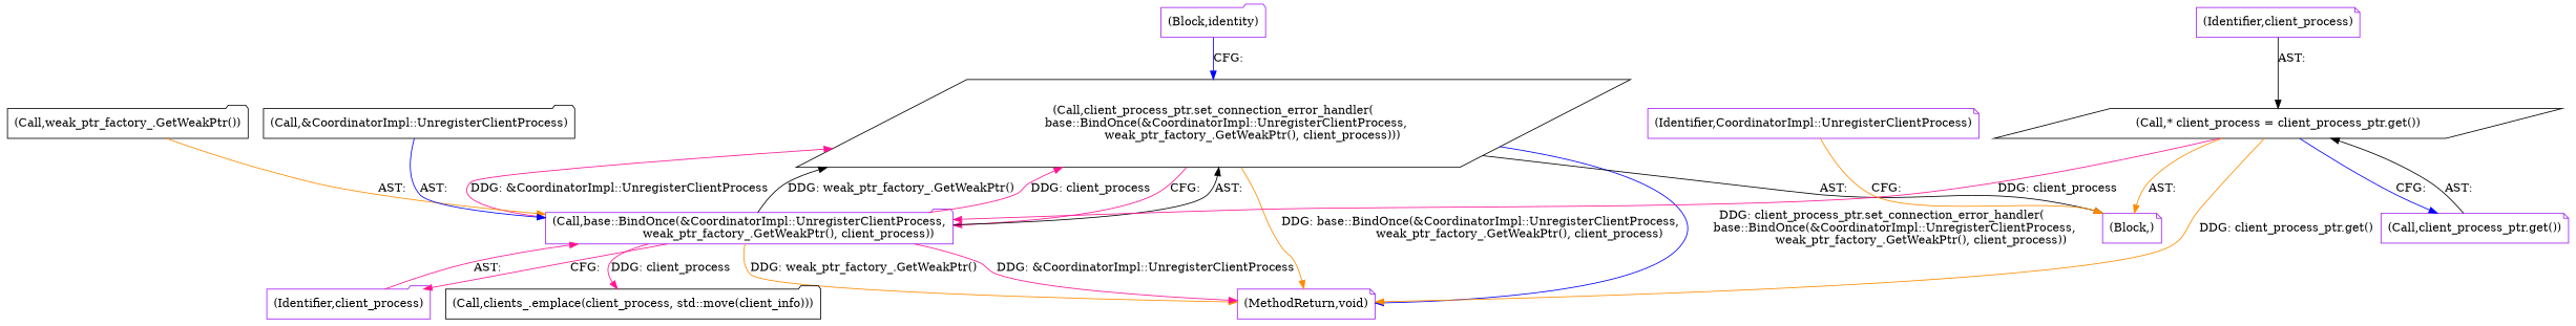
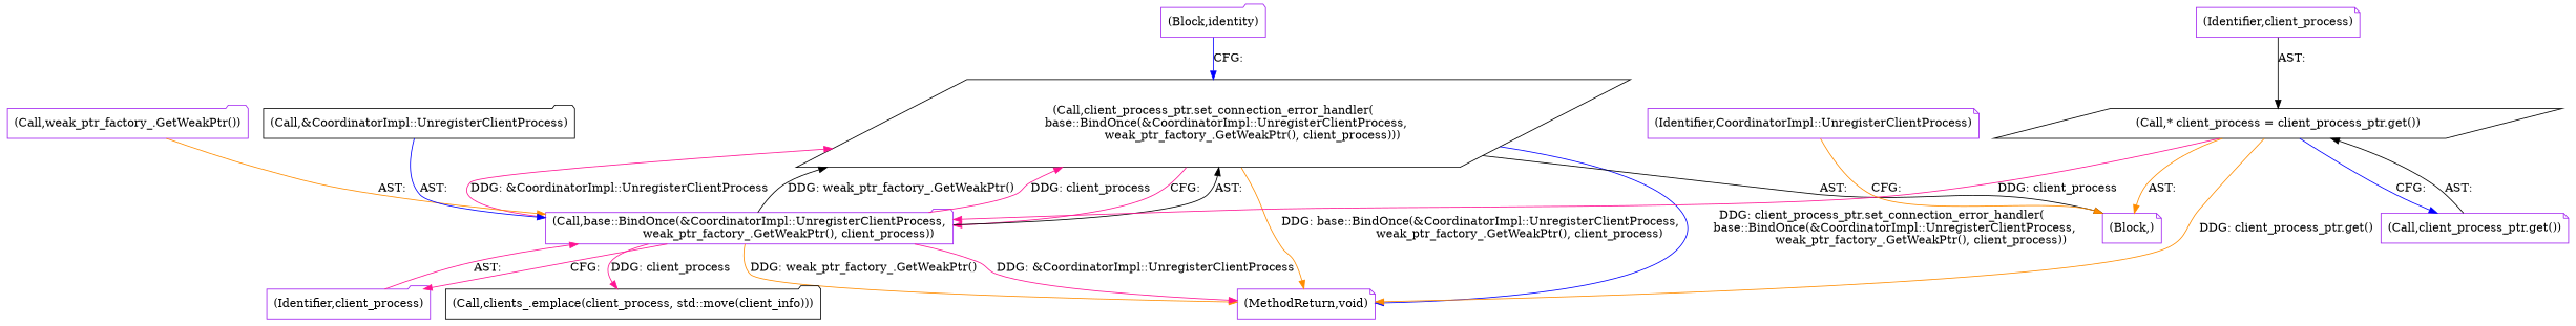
  digraph {
    node [color=purple shape=folder]
    edge [color=deeppink]
    n1 [color=black label="(Call,client_process_ptr.set_connection_error_handler(\n       base::BindOnce(&CoordinatorImpl::UnregisterClientProcess,\n                     weak_ptr_factory_.GetWeakPtr(), client_process)))" shape=parallelogram]
    n2 [label="(Call,base::BindOnce(&CoordinatorImpl::UnregisterClientProcess,\n                     weak_ptr_factory_.GetWeakPtr(), client_process))"]
    n3 [label="(MethodReturn,void)" shape=note]
    n4 [label="(Block,)" shape=note]
    n5 [label="(Identifier,client_process)"]
    n6 [color=black label="(Call,clients_.emplace(client_process, std::move(client_info)))"]
    n7 [color=black label="(Call,* client_process = client_process_ptr.get())" shape=parallelogram]
    n8 [label="(Call,client_process_ptr.get())" shape=note]
-   n9 [color=black label="(Call,weak_ptr_factory_.GetWeakPtr())"]
+   n9 [label="(Call,weak_ptr_factory_.GetWeakPtr())"]
    n10 [label="(Block,identity)"]
    n11 [color=black label="(Call,&CoordinatorImpl::UnregisterClientProcess)"]
    n12 [label="(Identifier,client_process)" shape=note]
    n13 [label="(Identifier,CoordinatorImpl::UnregisterClientProcess)" shape=note]
    n1 -> n2 [label="CFG: "]
    n1 -> n3 [color=darkorange label="DDG: base::BindOnce(&CoordinatorImpl::UnregisterClientProcess,\n                     weak_ptr_factory_.GetWeakPtr(), client_process)"]
    n1 -> n3 [color=blue label="DDG: client_process_ptr.set_connection_error_handler(\n       base::BindOnce(&CoordinatorImpl::UnregisterClientProcess,\n                     weak_ptr_factory_.GetWeakPtr(), client_process))"]
    n1 -> n4 [color=black label="AST: "]
    n2 -> n1 [color=black label="AST: "]
    n2 -> n1 [label="DDG: &CoordinatorImpl::UnregisterClientProcess"]
    n2 -> n1 [color=black label="DDG: weak_ptr_factory_.GetWeakPtr()"]
    n2 -> n1 [label="DDG: client_process"]
    n2 -> n3 [color=darkorange label="DDG: weak_ptr_factory_.GetWeakPtr()"]
    n2 -> n3 [label="DDG: &CoordinatorImpl::UnregisterClientProcess"]
    n2 -> n5 [label="CFG: "]
    n2 -> n6 [label="DDG: client_process"]
    n5 -> n2 [label="AST: "]
    n7 -> n2 [label="DDG: client_process"]
    n7 -> n3 [color=darkorange label="DDG: client_process_ptr.get()"]
    n7 -> n4 [color=darkorange label="AST: "]
    n7 -> n8 [color=blue label="CFG: "]
    n8 -> n7 [color=black label="AST: "]
    n9 -> n2 [color=darkorange label="AST: "]
    n10 -> n1 [color=blue label="CFG: "]
    n11 -> n2 [color=blue label="AST: "]
    n12 -> n7 [color=black label="AST: "]
    n13 -> n4 [color=darkorange label="CFG: "]
  }
